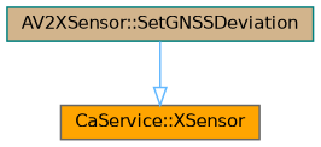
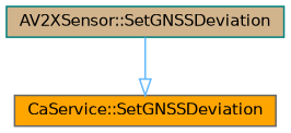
  digraph {
    rankdir=TB
    node [fontname=Helvetica fontsize=10 shape=box style=filled]
    n1 [color=teal fillcolor=tan fontcolor=black height=0.2 label="AV2XSensor::SetGNSSDeviation" width=0.4]
-   n2 [color=gray40 fillcolor=orange height=0.2 label="CaService::XSensor" width=0.4]
+   n2 [color=gray40 fillcolor=orange height=0.2 label="CaService::SetGNSSDeviation" width=0.4]
    n1 -> n2 [color=steelblue1 fontname=Helvetica fontsize=10 labelfontname=Helvetica labelfontsize=10 style=solid arrowhead=onormal]
  }
